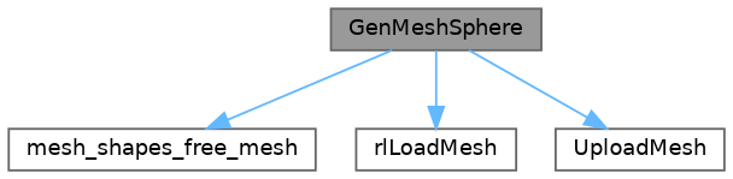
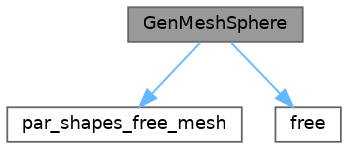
  digraph {
    rankdir=TB
    node [color=grey40 fillcolor=white fontname=Helvetica fontsize=10 shape=box style=filled]
    edge [color=steelblue1 fontname=Helvetica fontsize=10 labelfontname=Helvetica labelfontsize=10 style=solid]
    n1 [color=gray40 fillcolor=grey60 fontcolor=black height=0.2 label=GenMeshSphere width=0.4]
-   n2 [height=0.2 label=mesh_shapes_free_mesh width=0.4]
-   n3 [height=0.2 label=rlLoadMesh width=0.4]
-   n4 [height=0.2 label=UploadMesh width=0.4]
+   n2 [height=0.2 label=par_shapes_free_mesh width=0.4]
+   n3 [height=0.2 label=free width=0.4]
    n1 -> n2
    n1 -> n3
-   n1 -> n4
  }
